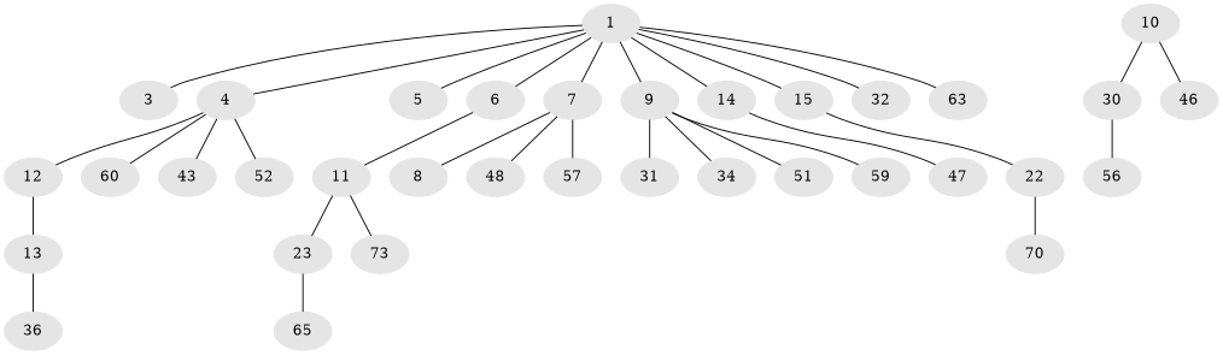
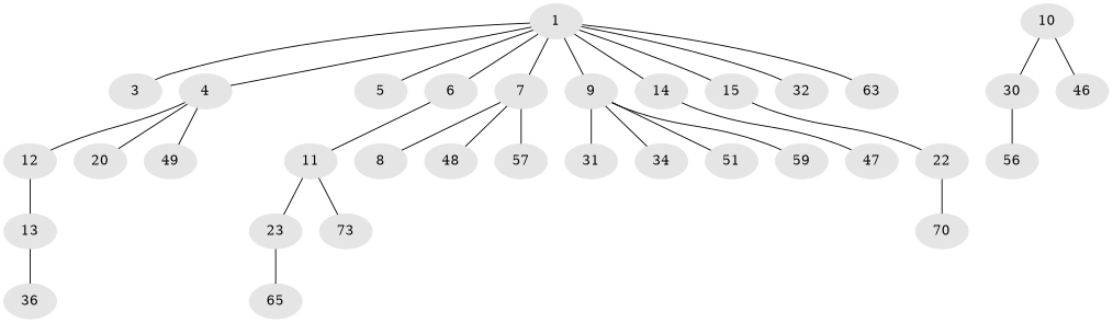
  graph {
    node [color=gray90 style=filled]
    1 [super="+2"]
    3 [super="+74"]
    4 [super="+21"]
    5
    6 [super="+33"]
    7 [super="+35+37"]
    9 [super="+29"]
    14
    15 [super="+18+19"]
    32 [super="+49"]
    63 [super="+68"]
    12
-   20 [label=60]
-   43
-   52 [super="+60"]
+   20
+   43 [label=49]
    11
    8
    48
    57 [super="+72"]
    31
    34
    51 [super="+61"]
    59 [super="+69"]
    47
    22 [super="+28+66"]
    13
    10 [super="+16+24"]
    30 [super="+39"]
    46
    23 [super="+25+42+67+50+54"]
    73
    56
    65
    36 [super="+58"]
    70
    1 -- 3
    1 -- 4
    1 -- 5
    1 -- 6
    1 -- 7
    1 -- 9
    1 -- 14
    1 -- 15
    1 -- 32
    1 -- 63
    4 -- 12
    4 -- 20
    4 -- 43
-   4 -- 52
    6 -- 11
    7 -- 8
    7 -- 48
    7 -- 57
    9 -- 31
    9 -- 34
    9 -- 51
    9 -- 59
    14 -- 47
    15 -- 22
    12 -- 13
    11 -- 23
    11 -- 73
    22 -- 70
    13 -- 36
    10 -- 30
    10 -- 46
    30 -- 56
    23 -- 65
  }
